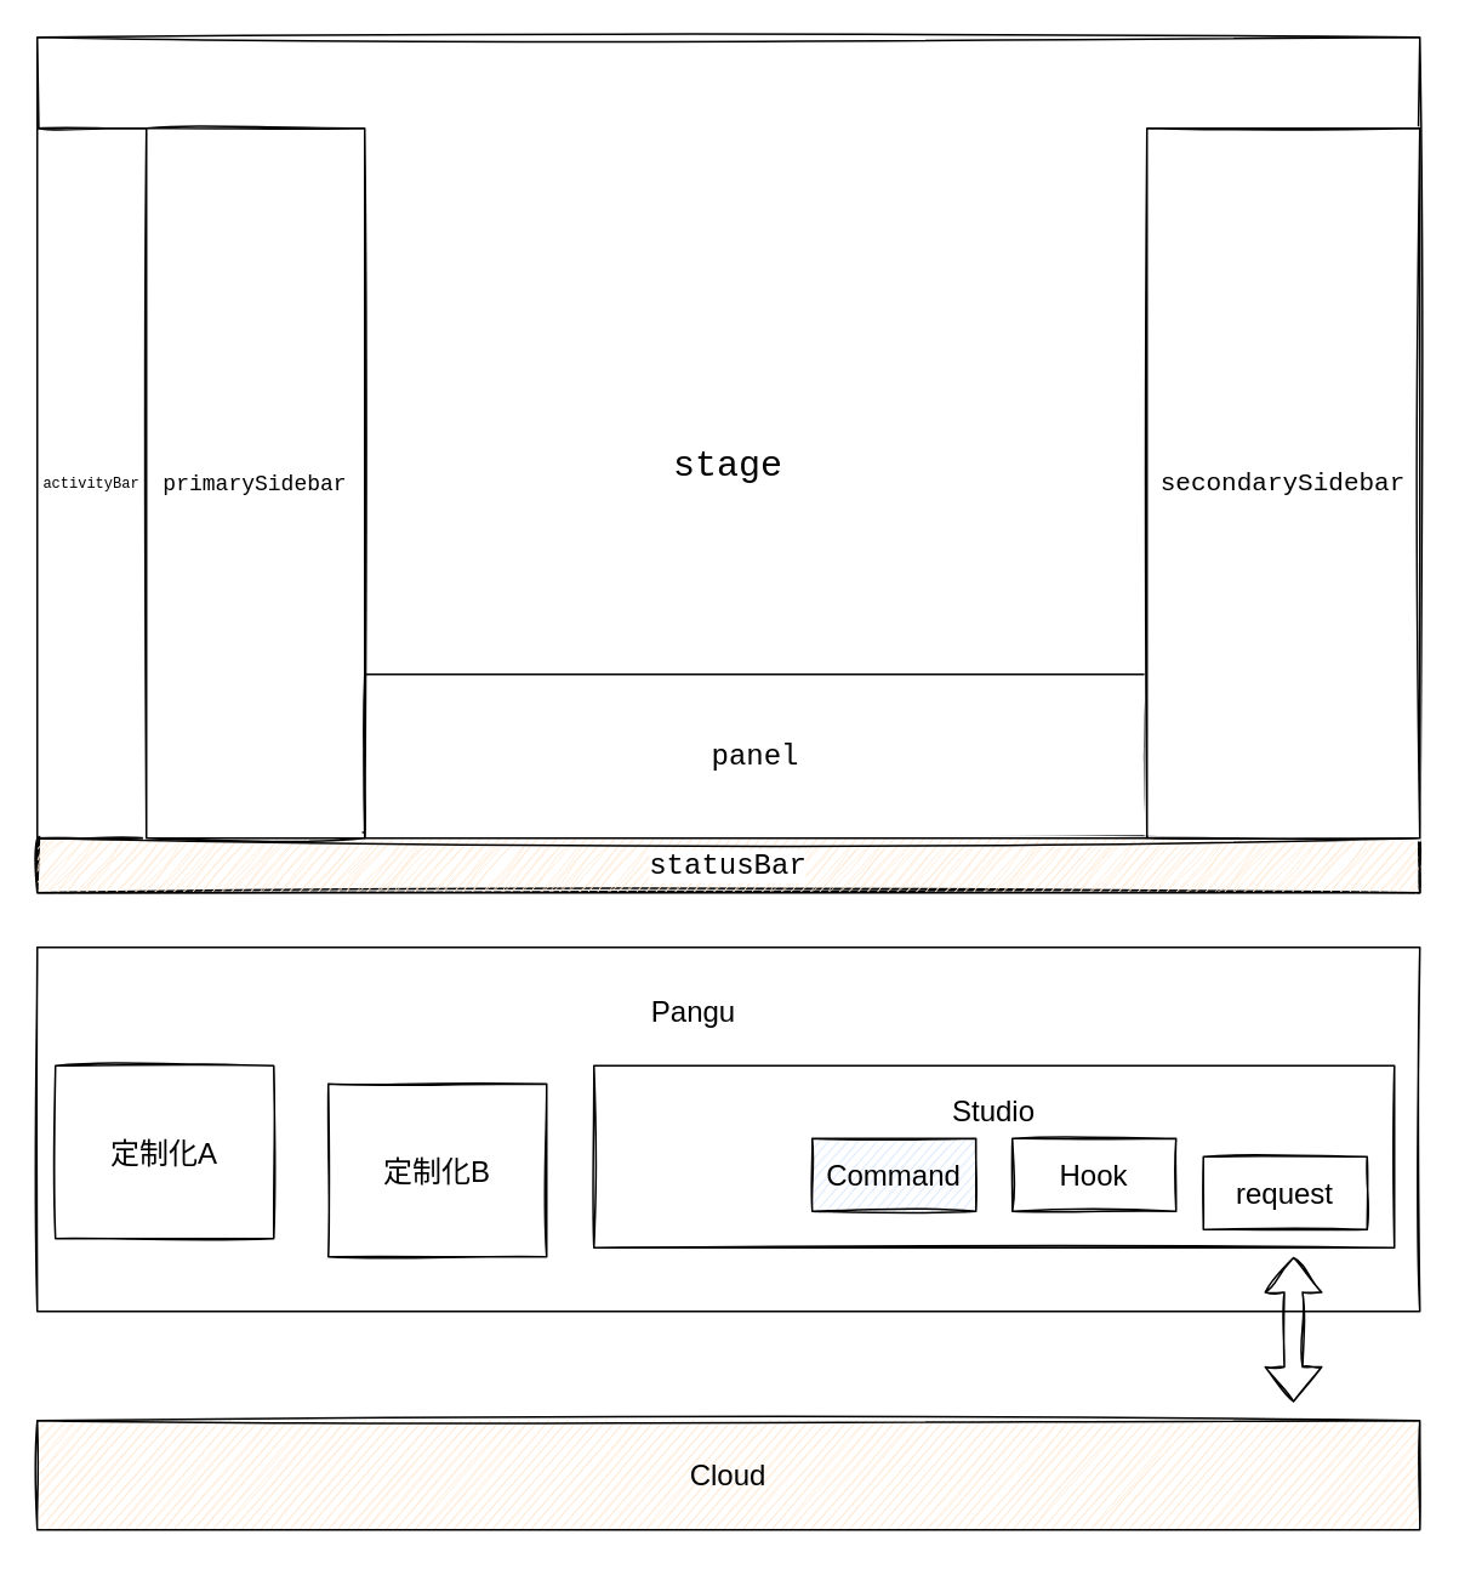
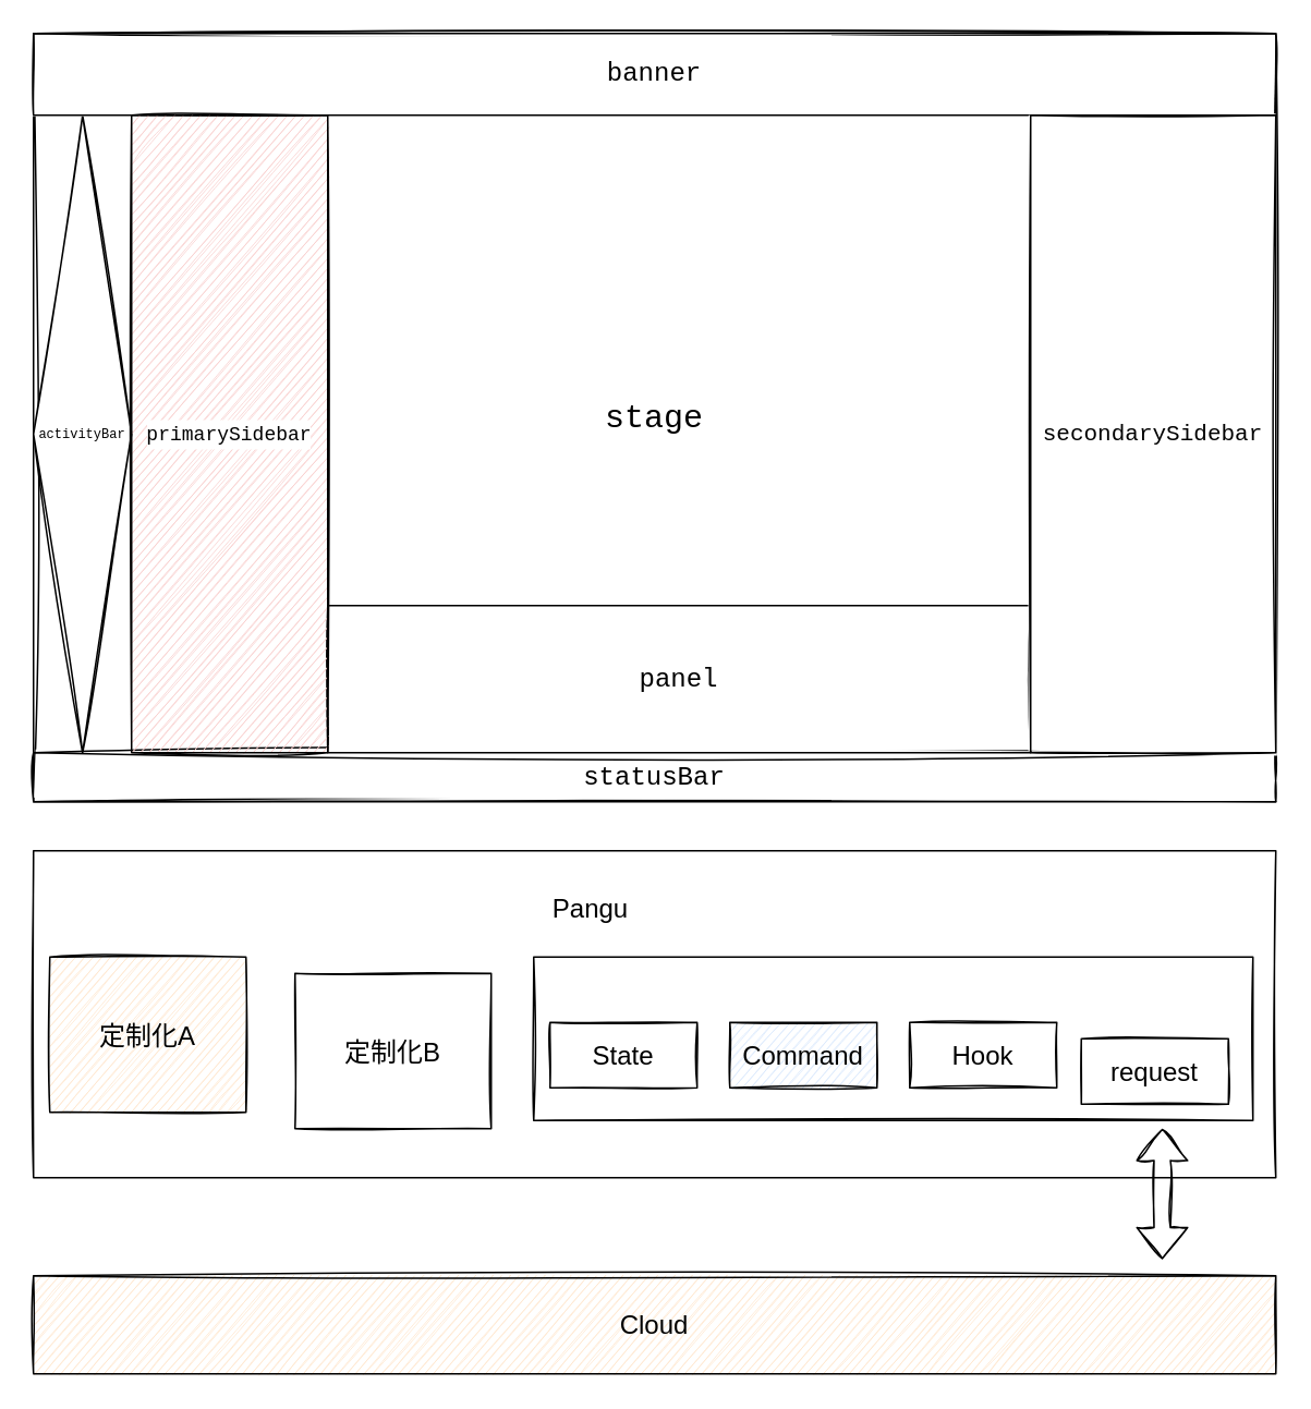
  <mxCell id="0" />
  <mxCell id="1" parent="0" />
  <mxCell id="2" value="" style="whiteSpace=wrap;html=1;rounded=0;sketch=1;fontSize=16;" vertex="1" parent="1"><mxGeometry x="20" y="520" width="760" height="200" as="geometry" /></mxCell>
  <mxCell id="3" value="&lt;div style=&quot;background-color: rgb(255, 255, 255); font-family: Menlo, Monaco, &amp;quot;Courier New&amp;quot;, monospace; line-height: 18px; font-size: 20px;&quot;&gt;stage&lt;/div&gt;" style="whiteSpace=wrap;html=1;sketch=1;curveFitting=1;jiggle=2;" vertex="1" parent="1"><mxGeometry x="20" y="20" width="760" height="470" as="geometry" /></mxCell>
- <mxCell id="4" value="&lt;div style=&quot;background-color: rgb(255, 255, 255); font-family: Menlo, Monaco, &amp;quot;Courier New&amp;quot;, monospace; line-height: 18px; font-size: 16px;&quot;&gt;statusBar&lt;/div&gt;" style="whiteSpace=wrap;html=1;rounded=0;sketch=1;curveFitting=1;jiggle=2;fillColor=#ffe6cc;" vertex="1" parent="1"><mxGeometry x="20" y="460" width="760" height="30" as="geometry" /></mxCell>
+ <mxCell id="4" value="&lt;div style=&quot;background-color: rgb(255, 255, 255); font-family: Menlo, Monaco, &amp;quot;Courier New&amp;quot;, monospace; line-height: 18px; font-size: 16px;&quot;&gt;statusBar&lt;/div&gt;" style="whiteSpace=wrap;html=1;rounded=0;sketch=1;curveFitting=1;jiggle=2;" vertex="1" parent="1"><mxGeometry x="20" y="460" width="760" height="30" as="geometry" /></mxCell>
  <mxCell id="5" value="&lt;div style=&quot;background-color: rgb(255, 255, 255); font-family: Menlo, Monaco, &amp;quot;Courier New&amp;quot;, monospace; line-height: 18px; font-size: 16px;&quot;&gt;panel&lt;/div&gt;" style="whiteSpace=wrap;html=1;rounded=0;sketch=1;" vertex="1" parent="1"><mxGeometry x="200" y="370" width="430" height="90" as="geometry" /></mxCell>
- <mxCell id="6" value="&lt;div style=&quot;background-color: rgb(255, 255, 255); font-family: Menlo, Monaco, &amp;quot;Courier New&amp;quot;, monospace; line-height: 18px;&quot;&gt;&lt;font style=&quot;font-size: 8px;&quot;&gt;activityBar&lt;/font&gt;&lt;/div&gt;" style="whiteSpace=wrap;html=1;rounded=0;sketch=1;" vertex="1" parent="1"><mxGeometry x="20" y="70" width="60" height="390" as="geometry" /></mxCell>
+ <mxCell id="6" value="&lt;div style=&quot;background-color: rgb(255, 255, 255); font-family: Menlo, Monaco, &amp;quot;Courier New&amp;quot;, monospace; line-height: 18px;&quot;&gt;&lt;font style=&quot;font-size: 8px;&quot;&gt;activityBar&lt;/font&gt;&lt;/div&gt;" style="rhombus;whiteSpace=wrap;html=1;sketch=1;" vertex="1" parent="1"><mxGeometry x="20" y="70" width="60" height="390" as="geometry" /></mxCell>
+ <mxCell id="7" value="&lt;div style=&quot;background-color: rgb(255, 255, 255); font-family: Menlo, Monaco, &amp;quot;Courier New&amp;quot;, monospace; line-height: 18px;&quot;&gt;&lt;font style=&quot;font-size: 16px;&quot;&gt;banner&lt;/font&gt;&lt;/div&gt;" style="whiteSpace=wrap;html=1;rounded=0;sketch=1;" vertex="1" parent="1"><mxGeometry x="20" y="20" width="760" height="50" as="geometry" /></mxCell>
  <mxCell id="8" value="&lt;div style=&quot;background-color: rgb(255, 255, 255); font-family: Menlo, Monaco, &amp;quot;Courier New&amp;quot;, monospace; line-height: 18px;&quot;&gt;&lt;font style=&quot;font-size: 14px;&quot;&gt;secondarySidebar&lt;/font&gt;&lt;/div&gt;" style="whiteSpace=wrap;html=1;rounded=0;sketch=1;" vertex="1" parent="1"><mxGeometry x="630" y="70" width="150" height="390" as="geometry" /></mxCell>
- <mxCell id="9" value="&lt;div style=&quot;background-color: rgb(255, 255, 255); font-family: Menlo, Monaco, &amp;quot;Courier New&amp;quot;, monospace; font-size: 12px; line-height: 18px;&quot;&gt;primarySidebar&lt;/div&gt;" style="whiteSpace=wrap;html=1;rounded=0;sketch=1;fontSize=16;" vertex="1" parent="1"><mxGeometry x="80" y="70" width="120" height="390" as="geometry" /></mxCell>
+ <mxCell id="9" value="&lt;div style=&quot;background-color: rgb(255, 255, 255); font-family: Menlo, Monaco, &amp;quot;Courier New&amp;quot;, monospace; font-size: 12px; line-height: 18px;&quot;&gt;primarySidebar&lt;/div&gt;" style="whiteSpace=wrap;html=1;rounded=0;sketch=1;fontSize=16;fillColor=#f8cecc;" vertex="1" parent="1"><mxGeometry x="80" y="70" width="120" height="390" as="geometry" /></mxCell>
  <mxCell id="10" value="" style="whiteSpace=wrap;html=1;rounded=0;sketch=1;fontSize=16;" vertex="1" parent="1"><mxGeometry x="326" y="585" width="440" height="100" as="geometry" /></mxCell>
+ <mxCell id="11" value="State" style="whiteSpace=wrap;html=1;rounded=0;sketch=1;fontSize=16;" vertex="1" parent="1"><mxGeometry x="336" y="625" width="90" height="40" as="geometry" /></mxCell>
  <mxCell id="12" value="Command" style="whiteSpace=wrap;html=1;rounded=0;sketch=1;fontSize=16;fillColor=#dae8fc;" vertex="1" parent="1"><mxGeometry x="446" y="625" width="90" height="40" as="geometry" /></mxCell>
  <mxCell id="13" value="Hook" style="whiteSpace=wrap;html=1;rounded=0;sketch=1;fontSize=16;" vertex="1" parent="1"><mxGeometry x="556" y="625" width="90" height="40" as="geometry" /></mxCell>
  <mxCell id="14" value="request" style="whiteSpace=wrap;html=1;rounded=0;sketch=1;fontSize=16;" vertex="1" parent="1"><mxGeometry x="661" y="635" width="90" height="40" as="geometry" /></mxCell>
  <mxCell id="15" value="Cloud" style="whiteSpace=wrap;html=1;rounded=0;sketch=1;fontSize=16;fillColor=#ffe6cc;" vertex="1" parent="1"><mxGeometry x="20" y="780" width="760" height="60" as="geometry" /></mxCell>
  <mxCell id="16" value="" style="edgeStyle=none;orthogonalLoop=1;jettySize=auto;html=1;fontSize=16;shape=flexArrow;sketch=1;curveFitting=1;jiggle=2;startArrow=block;" edge="1" parent="1"><mxGeometry width="80" relative="1" as="geometry"><mxPoint x="710.5" y="690" as="sourcePoint" /><mxPoint x="710.5" y="770" as="targetPoint" /><Array as="points" /></mxGeometry></mxCell>
- <mxCell id="17" value="Studio" style="text;strokeColor=none;align=center;fillColor=none;html=1;verticalAlign=middle;whiteSpace=wrap;rounded=0;sketch=1;fontSize=16;" vertex="1" parent="1"><mxGeometry x="516" y="595" width="60" height="30" as="geometry" /></mxCell>
- <mxCell id="18" value="定制化A" style="whiteSpace=wrap;html=1;rounded=0;sketch=1;fontSize=16;" vertex="1" parent="1"><mxGeometry x="30" y="585" width="120" height="95" as="geometry" /></mxCell>
+ <mxCell id="18" value="定制化A" style="whiteSpace=wrap;html=1;rounded=0;sketch=1;fontSize=16;fillColor=#ffe6cc;" vertex="1" parent="1"><mxGeometry x="30" y="585" width="120" height="95" as="geometry" /></mxCell>
  <mxCell id="19" value="定制化B" style="whiteSpace=wrap;html=1;rounded=0;sketch=1;fontSize=16;" vertex="1" parent="1"><mxGeometry x="180" y="595" width="120" height="95" as="geometry" /></mxCell>
- <mxCell id="20" value="Pangu" style="text;strokeColor=none;align=center;fillColor=none;html=1;verticalAlign=middle;whiteSpace=wrap;rounded=0;sketch=1;fontSize=16;" vertex="1" parent="1"><mxGeometry x="351" y="540" width="60" height="30" as="geometry" /></mxCell>
+ <mxCell id="20" value="Pangu" style="text;strokeColor=none;align=center;fillColor=none;html=1;verticalAlign=middle;whiteSpace=wrap;rounded=0;sketch=1;fontSize=16;" vertex="1" parent="1"><mxGeometry x="331" y="540" width="60" height="30" as="geometry" /></mxCell>
